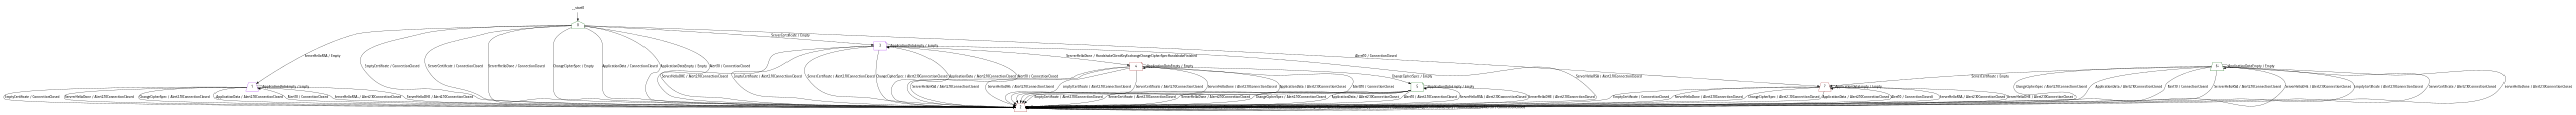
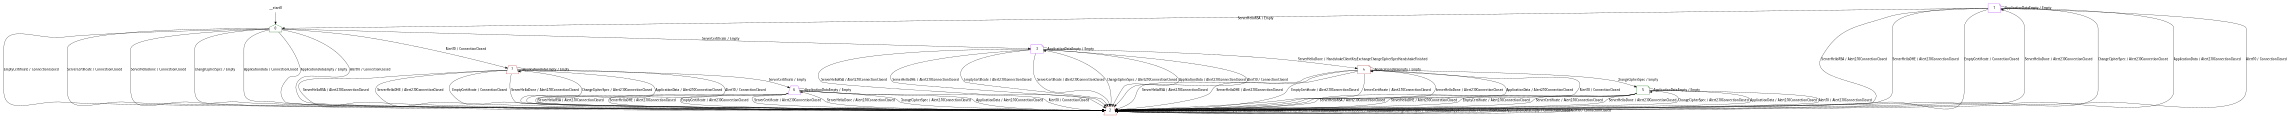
  digraph {
    fontname="Fira Sans"
    node [color=darkgreen fontname="Fira Sans" shape=note]
    edge [fontname="Fira Sans"]
    __start0 [shape=none]
    n2 [label=0 shape=house]
-   n3 [color=purple label=1 shape=trapezium]
+   n3 [color=purple label=1]
    n4 [color=brown label=2 shape=trapezium]
    n5 [color=brown label=7 shape=trapezium]
    n6 [color=purple label=3]
-   n7 [label=6 shape=trapezium]
+   n7 [color=purple label=6 shape=trapezium]
    n8 [color=brown label=4]
    n9 [label=5]
    __start0 -> n2
-   n2 -> n3 [label="ServerHelloRSA / Empty"]
+   n3 -> n2 [label="ServerHelloRSA / Empty"]
    n2 -> n4 [label="EmptyCertificate / ConnectionClosed"]
    n2 -> n4 [label="ServerCertificate / ConnectionClosed"]
    n2 -> n4 [label="ServerHelloDone / ConnectionClosed"]
    n2 -> n4 [label="ChangeCipherSpec / Empty"]
    n2 -> n4 [label="ApplicationData / ConnectionClosed"]
    n2 -> n4 [label="ApplicationDataEmpty / Empty"]
    n2 -> n4 [label="Alert10 / ConnectionClosed"]
    n2 -> n5 [label="Alert10 / ConnectionClosed"]
    n2 -> n6 [label="ServerCertificate / Empty"]
    n3 -> n3 [label="ApplicationDataEmpty / Empty"]
    n3 -> n4 [label="ServerHelloRSA / Alert2.10ConnectionClosed"]
    n3 -> n4 [label="ServerHelloDHE / Alert2.10ConnectionClosed"]
    n3 -> n4 [label="EmptyCertificate / ConnectionClosed"]
    n3 -> n4 [label="ServerHelloDone / Alert2.10ConnectionClosed"]
    n3 -> n4 [label="ChangeCipherSpec / Alert2.10ConnectionClosed"]
    n3 -> n4 [label="ApplicationData / Alert2.10ConnectionClosed"]
    n3 -> n4 [label="Alert10 / ConnectionClosed"]
    n4 -> n4 [label="ServerHelloRSA / ConnectionClosed"]
    n4 -> n4 [label="ServerHelloDHE / ConnectionClosed"]
    n4 -> n4 [label="EmptyCertificate / ConnectionClosed"]
    n4 -> n4 [label="ServerCertificate / ConnectionClosed"]
    n4 -> n4 [label="ServerHelloDone / ConnectionClosed"]
    n4 -> n4 [label="ChangeCipherSpec / ConnectionClosed"]
    n4 -> n4 [label="ApplicationData / ConnectionClosed"]
    n4 -> n4 [label="ApplicationDataEmpty / ConnectionClosed"]
    n4 -> n4 [label="Alert10 / ConnectionClosed"]
    n5 -> n4 [label="ServerHelloRSA / Alert2.10ConnectionClosed"]
    n5 -> n4 [label="ServerHelloDHE / Alert2.10ConnectionClosed"]
    n5 -> n4 [label="EmptyCertificate / ConnectionClosed"]
    n5 -> n4 [label="ServerHelloDone / Alert2.10ConnectionClosed"]
    n5 -> n4 [label="ChangeCipherSpec / Alert2.10ConnectionClosed"]
    n5 -> n4 [label="ApplicationData / Alert2.10ConnectionClosed"]
    n5 -> n4 [label="Alert10 / ConnectionClosed"]
    n5 -> n5 [label="ApplicationDataEmpty / Empty"]
-   n7 -> n5 [label="ServerCertificate / Empty"]
+   n5 -> n7 [label="ServerCertificate / Empty"]
    n6 -> n4 [label="ServerHelloRSA / Alert2.10ConnectionClosed"]
    n6 -> n4 [label="ServerHelloDHE / Alert2.10ConnectionClosed"]
    n6 -> n4 [label="EmptyCertificate / Alert2.10ConnectionClosed"]
    n6 -> n4 [label="ServerCertificate / Alert2.10ConnectionClosed"]
    n6 -> n4 [label="ChangeCipherSpec / Alert2.10ConnectionClosed"]
    n6 -> n4 [label="ApplicationData / Alert2.10ConnectionClosed"]
    n6 -> n4 [label="Alert10 / ConnectionClosed"]
    n6 -> n6 [label="ApplicationDataEmpty / Empty"]
    n6 -> n8 [label="ServerHelloDone / HandshakeClientKeyExchangeChangeCipherSpecHandshakeFinished"]
    n7 -> n4 [label="ServerHelloRSA / Alert2.10ConnectionClosed"]
    n7 -> n4 [label="ServerHelloDHE / Alert2.10ConnectionClosed"]
    n7 -> n4 [label="EmptyCertificate / Alert2.10ConnectionClosed"]
    n7 -> n4 [label="ServerCertificate / Alert2.10ConnectionClosed"]
    n7 -> n4 [label="ServerHelloDone / Alert2.10ConnectionClosed"]
    n7 -> n4 [label="ChangeCipherSpec / Alert2.10ConnectionClosed"]
    n7 -> n4 [label="ApplicationData / Alert2.10ConnectionClosed"]
    n7 -> n4 [label="Alert10 / ConnectionClosed"]
    n7 -> n7 [label="ApplicationDataEmpty / Empty"]
    n8 -> n4 [label="ServerHelloRSA / Alert2.10ConnectionClosed"]
    n8 -> n4 [label="ServerHelloDHE / Alert2.10ConnectionClosed"]
    n8 -> n4 [label="EmptyCertificate / Alert2.10ConnectionClosed"]
    n8 -> n4 [label="ServerCertificate / Alert2.10ConnectionClosed"]
    n8 -> n4 [label="ServerHelloDone / Alert2.10ConnectionClosed"]
    n8 -> n4 [label="ApplicationData / Alert2.10ConnectionClosed"]
    n8 -> n4 [label="Alert10 / ConnectionClosed"]
    n8 -> n8 [label="ApplicationDataEmpty / Empty"]
    n8 -> n9 [label="ChangeCipherSpec / Empty"]
    n9 -> n4 [label="ServerHelloRSA / Alert2.10ConnectionClosed"]
    n9 -> n4 [label="ServerHelloDHE / Alert2.10ConnectionClosed"]
    n9 -> n4 [label="EmptyCertificate / Alert2.10ConnectionClosed"]
    n9 -> n4 [label="ServerCertificate / Alert2.10ConnectionClosed"]
    n9 -> n4 [label="ServerHelloDone / Alert2.10ConnectionClosed"]
    n9 -> n4 [label="ChangeCipherSpec / Alert2.10ConnectionClosed"]
    n9 -> n4 [label="ApplicationData / Alert2.10ConnectionClosed"]
    n9 -> n4 [label="Alert10 / Alert2.10ConnectionClosed"]
    n9 -> n9 [label="ApplicationDataEmpty / Empty"]
  }
